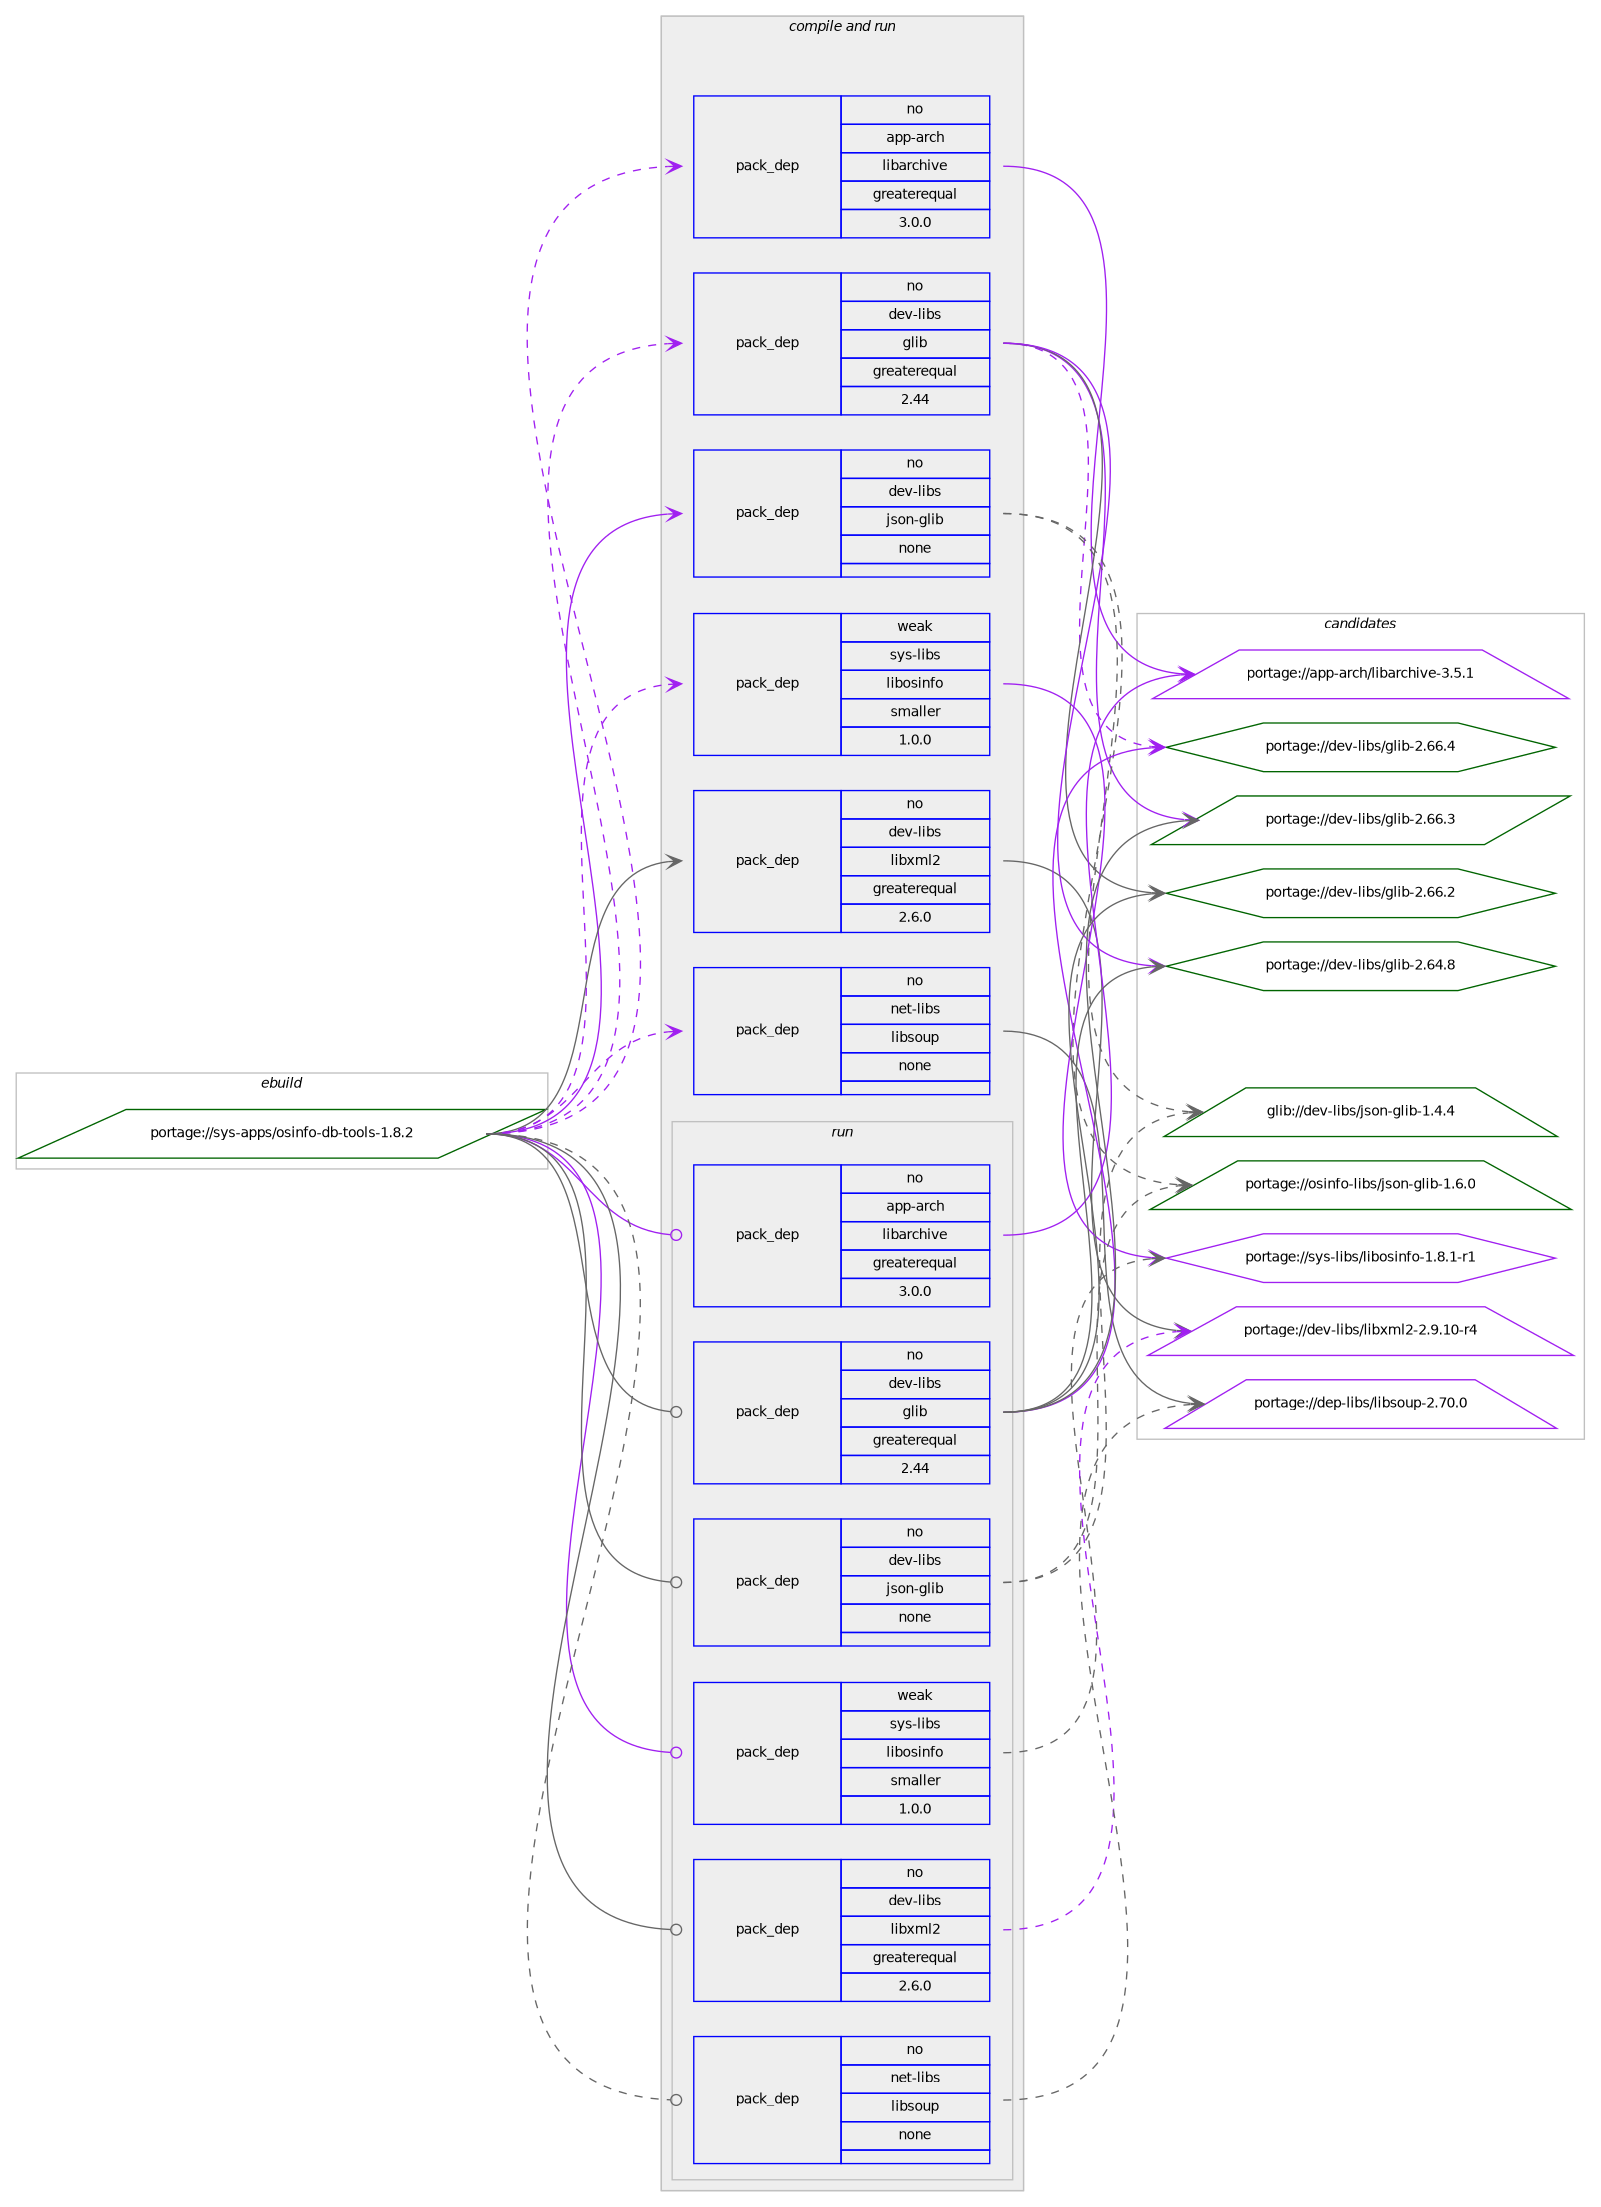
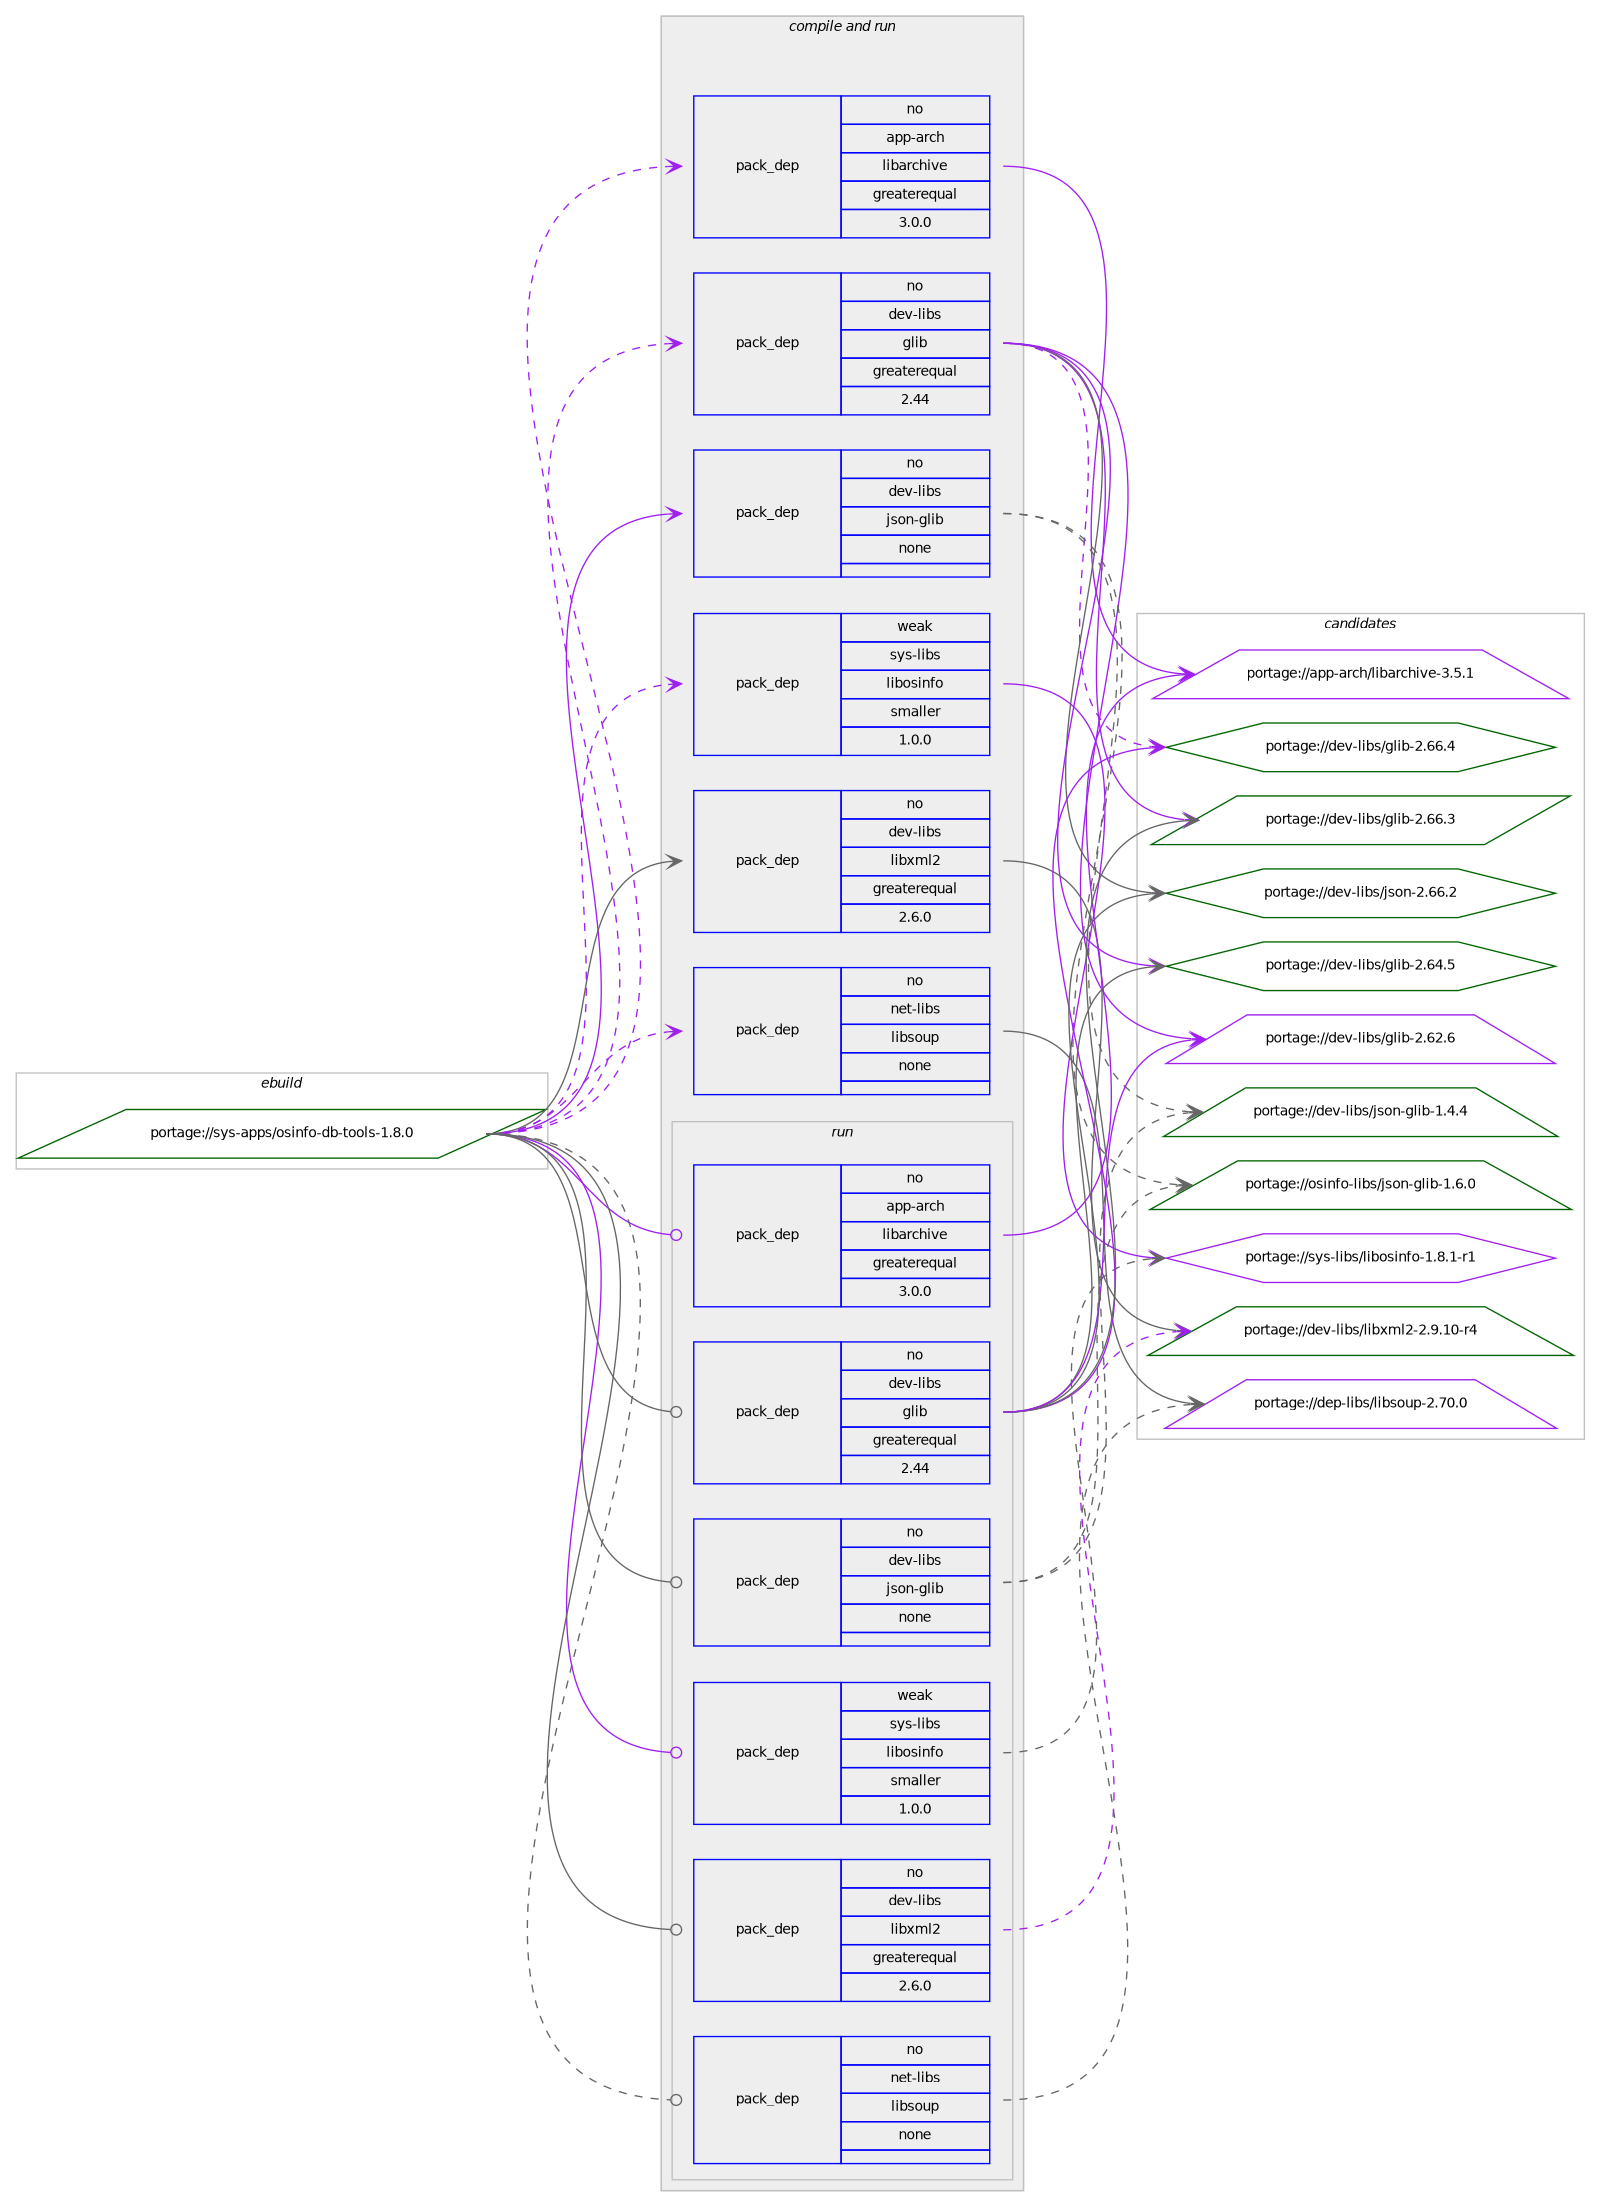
  digraph {
    compound=true
    concentrate=true
    fontname=Helvetica
    fontsize=10
    newrank=true
    rankdir=LR
    ranksep=1.5
    node [color=blue fontname=Helvetica fontsize=10 shape=none]
    edge [arrowhead=vee color=purple headport=w style=solid tailport=e weight=100]
-   n1 [color=darkgreen label="portage://sys-apps/osinfo-db-tools-1.8.2" shape=parallelogram width=4]
+   n1 [color=darkgreen label="portage://sys-apps/osinfo-db-tools-1.8.0" shape=parallelogram width=4]
    n2 [label=<<TABLE BORDER="0" CELLBORDER="1" CELLSPACING="0" CELLPADDING="4" WIDTH="220"><TR><TD ROWSPAN="6" CELLPADDING="30">pack_dep</TD></TR><TR><TD WIDTH="110">no</TD></TR><TR><TD>app-arch</TD></TR><TR><TD>libarchive</TD></TR><TR><TD>greaterequal</TD></TR><TR><TD>3.0.0</TD></TR></TABLE>>]
    n3 [label=<<TABLE BORDER="0" CELLBORDER="1" CELLSPACING="0" CELLPADDING="4" WIDTH="220"><TR><TD ROWSPAN="6" CELLPADDING="30">pack_dep</TD></TR><TR><TD WIDTH="110">no</TD></TR><TR><TD>dev-libs</TD></TR><TR><TD>glib</TD></TR><TR><TD>greaterequal</TD></TR><TR><TD>2.44</TD></TR></TABLE>>]
    n4 [label=<<TABLE BORDER="0" CELLBORDER="1" CELLSPACING="0" CELLPADDING="4" WIDTH="220"><TR><TD ROWSPAN="6" CELLPADDING="30">pack_dep</TD></TR><TR><TD WIDTH="110">no</TD></TR><TR><TD>dev-libs</TD></TR><TR><TD>json-glib</TD></TR><TR><TD>none</TD></TR><TR><TD></TD></TR></TABLE>>]
    n5 [label=<<TABLE BORDER="0" CELLBORDER="1" CELLSPACING="0" CELLPADDING="4" WIDTH="220"><TR><TD ROWSPAN="6" CELLPADDING="30">pack_dep</TD></TR><TR><TD WIDTH="110">no</TD></TR><TR><TD>dev-libs</TD></TR><TR><TD>libxml2</TD></TR><TR><TD>greaterequal</TD></TR><TR><TD>2.6.0</TD></TR></TABLE>>]
    n6 [label=<<TABLE BORDER="0" CELLBORDER="1" CELLSPACING="0" CELLPADDING="4" WIDTH="220"><TR><TD ROWSPAN="6" CELLPADDING="30">pack_dep</TD></TR><TR><TD WIDTH="110">no</TD></TR><TR><TD>net-libs</TD></TR><TR><TD>libsoup</TD></TR><TR><TD>none</TD></TR><TR><TD></TD></TR></TABLE>>]
    n7 [label=<<TABLE BORDER="0" CELLBORDER="1" CELLSPACING="0" CELLPADDING="4" WIDTH="220"><TR><TD ROWSPAN="6" CELLPADDING="30">pack_dep</TD></TR><TR><TD WIDTH="110">weak</TD></TR><TR><TD>sys-libs</TD></TR><TR><TD>libosinfo</TD></TR><TR><TD>smaller</TD></TR><TR><TD>1.0.0</TD></TR></TABLE>>]
    n8 [label=<<TABLE BORDER="0" CELLBORDER="1" CELLSPACING="0" CELLPADDING="4" WIDTH="220"><TR><TD ROWSPAN="6" CELLPADDING="30">pack_dep</TD></TR><TR><TD WIDTH="110">weak</TD></TR><TR><TD>sys-libs</TD></TR><TR><TD>libosinfo</TD></TR><TR><TD>smaller</TD></TR><TR><TD>1.0.0</TD></TR></TABLE>>]
    n9 [label=<<TABLE BORDER="0" CELLBORDER="1" CELLSPACING="0" CELLPADDING="4" WIDTH="220"><TR><TD ROWSPAN="6" CELLPADDING="30">pack_dep</TD></TR><TR><TD WIDTH="110">no</TD></TR><TR><TD>app-arch</TD></TR><TR><TD>libarchive</TD></TR><TR><TD>greaterequal</TD></TR><TR><TD>3.0.0</TD></TR></TABLE>>]
    n10 [label=<<TABLE BORDER="0" CELLBORDER="1" CELLSPACING="0" CELLPADDING="4" WIDTH="220"><TR><TD ROWSPAN="6" CELLPADDING="30">pack_dep</TD></TR><TR><TD WIDTH="110">no</TD></TR><TR><TD>dev-libs</TD></TR><TR><TD>glib</TD></TR><TR><TD>greaterequal</TD></TR><TR><TD>2.44</TD></TR></TABLE>>]
    n11 [label=<<TABLE BORDER="0" CELLBORDER="1" CELLSPACING="0" CELLPADDING="4" WIDTH="220"><TR><TD ROWSPAN="6" CELLPADDING="30">pack_dep</TD></TR><TR><TD WIDTH="110">no</TD></TR><TR><TD>dev-libs</TD></TR><TR><TD>json-glib</TD></TR><TR><TD>none</TD></TR><TR><TD></TD></TR></TABLE>>]
    n12 [label=<<TABLE BORDER="0" CELLBORDER="1" CELLSPACING="0" CELLPADDING="4" WIDTH="220"><TR><TD ROWSPAN="6" CELLPADDING="30">pack_dep</TD></TR><TR><TD WIDTH="110">no</TD></TR><TR><TD>dev-libs</TD></TR><TR><TD>libxml2</TD></TR><TR><TD>greaterequal</TD></TR><TR><TD>2.6.0</TD></TR></TABLE>>]
    n13 [label=<<TABLE BORDER="0" CELLBORDER="1" CELLSPACING="0" CELLPADDING="4" WIDTH="220"><TR><TD ROWSPAN="6" CELLPADDING="30">pack_dep</TD></TR><TR><TD WIDTH="110">no</TD></TR><TR><TD>net-libs</TD></TR><TR><TD>libsoup</TD></TR><TR><TD>none</TD></TR><TR><TD></TD></TR></TABLE>>]
    n14 [color=purple label="portage://app-arch/libarchive-3.5.1" shape=trapezium width=4]
    n15 [color=darkgreen label="portage://dev-libs/glib-2.66.4" shape=hexagon width=4]
    n16 [color=darkgreen label="portage://dev-libs/glib-2.66.3" shape=parallelogram width=4]
-   n17 [color=darkgreen label="portage://dev-libs/glib-2.66.2" shape=hexagon width=4]
-   n18 [color=darkgreen label="portage://dev-libs/glib-2.64.8" shape=hexagon width=4]
+   n17 [color=darkgreen label="portage://dev-libs/json-2.66.2" shape=hexagon width=4]
+   n18 [color=darkgreen label="portage://dev-libs/glib-2.64.5" shape=hexagon width=4]
+   n19 [color=purple label="portage://dev-libs/glib-2.62.6" shape=trapezium width=4]
    n20 [color=darkgreen label="portage://osinfo-libs/json-glib-1.6.0" shape=trapezium width=4]
-   n21 [color=darkgreen label="glib://dev-libs/json-glib-1.4.4" shape=trapezium width=4]
-   n22 [color=purple label="portage://dev-libs/libxml2-2.9.10-r4" shape=trapezium width=4]
+   n21 [color=darkgreen label="portage://dev-libs/json-glib-1.4.4" shape=trapezium width=4]
+   n22 [color=darkgreen label="portage://dev-libs/libxml2-2.9.10-r4" shape=trapezium width=4]
    n23 [color=purple label="portage://dep-libs/libsoup-2.70.0" shape=trapezium width=4]
    n24 [color=purple label="portage://sys-libs/libosinfo-1.8.1-r1" shape=hexagon width=4]
    subgraph cluster_1 {
      color=gray
      label=<<i>ebuild</i>>
      rank=same
      n1
    }
    subgraph cluster_2 {
      color=gray
      label=<<i>dependencies</i>>
      subgraph cluster_3 {
        color=gray
        fillcolor="#eeeeee"
        label=<<i>compile</i>>
        style=filled
        subgraph sub_4 {
          color=gray
          fillcolor="#eeeeee"
          label=<<i>compile</i>>
          style=filled
          n2
        }
        subgraph sub_5 {
          color=gray
          fillcolor="#eeeeee"
          label=<<i>compile</i>>
          style=filled
          n3
        }
        subgraph sub_6 {
          color=gray
          fillcolor="#eeeeee"
          label=<<i>compile</i>>
          style=filled
          n4
        }
        subgraph sub_7 {
          color=gray
          fillcolor="#eeeeee"
          label=<<i>compile</i>>
          style=filled
          n5
        }
        subgraph sub_8 {
          color=gray
          fillcolor="#eeeeee"
          label=<<i>compile</i>>
          style=filled
          n6
        }
        subgraph sub_9 {
          color=gray
          fillcolor="#eeeeee"
          label=<<i>compile</i>>
          style=filled
          n7
        }
      }
      subgraph cluster_10 {
        color=gray
        fillcolor="#eeeeee"
        label=<<i>compile and run</i>>
        style=filled
      }
      subgraph cluster_11 {
        color=gray
        fillcolor="#eeeeee"
        label=<<i>run</i>>
        style=filled
        subgraph sub_12 {
          color=gray
          fillcolor="#eeeeee"
          label=<<i>run</i>>
          style=filled
          n8
        }
        subgraph sub_13 {
          color=gray
          fillcolor="#eeeeee"
          label=<<i>run</i>>
          style=filled
          n9
        }
        subgraph sub_14 {
          color=gray
          fillcolor="#eeeeee"
          label=<<i>run</i>>
          style=filled
          n10
        }
        subgraph sub_15 {
          color=gray
          fillcolor="#eeeeee"
          label=<<i>run</i>>
          style=filled
          n11
        }
        subgraph sub_16 {
          color=gray
          fillcolor="#eeeeee"
          label=<<i>run</i>>
          style=filled
          n12
        }
        subgraph sub_17 {
          color=gray
          fillcolor="#eeeeee"
          label=<<i>run</i>>
          style=filled
          n13
        }
      }
    }
    subgraph cluster_18 {
      color=gray
      label=<<i>candidates</i>>
      rank=same
      subgraph sub_19 {
        color=black
        label=<<i>candidates</i>>
        nodesep=1
        rank=same
        n14
      }
      subgraph sub_20 {
        color=black
        label=<<i>candidates</i>>
        nodesep=1
        rank=same
        n15
        n16
        n17
        n18
+       n19
      }
      subgraph sub_21 {
        color=black
        label=<<i>candidates</i>>
        nodesep=1
        rank=same
        n20
        n21
      }
      subgraph sub_22 {
        color=black
        label=<<i>candidates</i>>
        nodesep=1
        rank=same
        n22
      }
      subgraph sub_23 {
        color=black
        label=<<i>candidates</i>>
        nodesep=1
        rank=same
        n23
      }
      subgraph sub_24 {
        color=black
        label=<<i>candidates</i>>
        nodesep=1
        rank=same
        n24
      }
      subgraph sub_25 {
        color=black
        label=<<i>candidates</i>>
        nodesep=1
        rank=same
        n14
      }
      subgraph sub_26 {
        color=black
        label=<<i>candidates</i>>
        nodesep=1
        rank=same
        n15
        n16
        n17
        n18
+       n19
      }
      subgraph sub_27 {
        color=black
        label=<<i>candidates</i>>
        nodesep=1
        rank=same
        n20
        n21
      }
      subgraph sub_28 {
        color=black
        label=<<i>candidates</i>>
        nodesep=1
        rank=same
        n22
      }
      subgraph sub_29 {
        color=black
        label=<<i>candidates</i>>
        nodesep=1
        rank=same
        n23
      }
      subgraph sub_30 {
        color=black
        label=<<i>candidates</i>>
        nodesep=1
        rank=same
        n24
      }
    }
    n1 -> n2 [style=dashed weight=20]
    n1 -> n3 [style=dashed weight=20]
    n1 -> n4 [weight=20]
    n1 -> n5 [color=gray40 weight=20]
    n1 -> n6 [style=dashed weight=20]
    n1 -> n7 [style=dashed weight=20]
    n1 -> n8 [arrowhead=odot weight=20]
    n1 -> n9 [arrowhead=odot weight=20]
    n1 -> n10 [arrowhead=odot color=gray40 weight=20]
    n1 -> n11 [arrowhead=odot color=gray40 weight=20]
    n1 -> n12 [arrowhead=odot color=gray40 weight=20]
    n1 -> n13 [arrowhead=odot color=gray40 style=dashed weight=20]
    n2 -> n14
    n3 -> n15 [style=dashed]
    n3 -> n16
    n3 -> n17 [color=gray40]
    n3 -> n18
+   n3 -> n19
    n4 -> n20 [color=gray40 style=dashed]
    n4 -> n21 [color=gray40 style=dashed]
    n5 -> n22 [color=gray40]
    n6 -> n23 [color=gray40]
    n7 -> n24
    n8 -> n24 [color=gray40 style=dashed]
    n9 -> n14
    n10 -> n15
    n10 -> n16 [color=gray40]
    n10 -> n17 [color=gray40]
    n10 -> n18 [color=gray40]
+   n10 -> n19
    n11 -> n20 [color=gray40 style=dashed]
    n11 -> n21 [color=gray40 style=dashed]
    n12 -> n22 [style=dashed]
    n13 -> n23 [color=gray40 style=dashed]
  }
